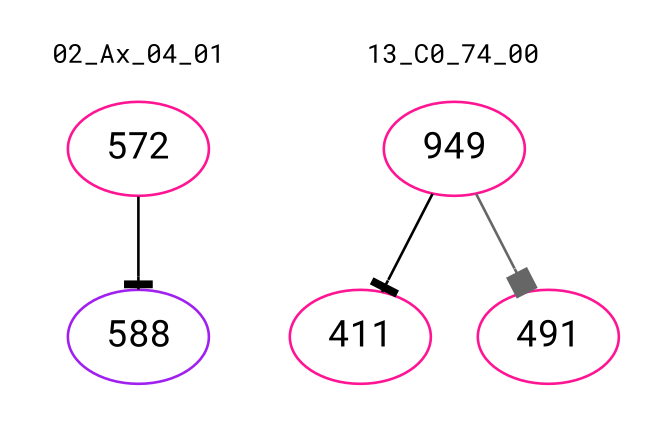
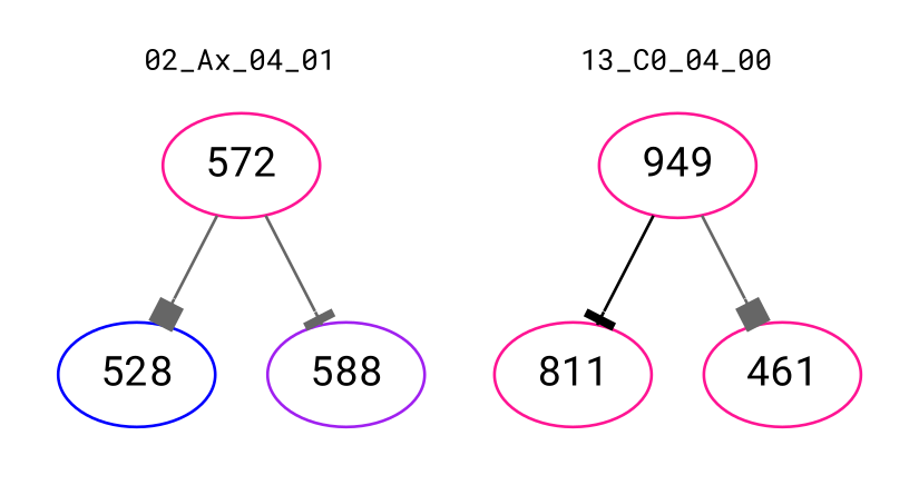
  digraph {
    fontname="Roboto Mono"
    node [color=deeppink fontname="Roboto Mono"]
    edge [arrowhead=box color=gray40 fontname="Roboto Mono"]
    n1 [label=572]
+   n2 [color=blue label=528]
    n3 [color=purple label=588]
    n4 [label=949]
-   n5 [label=411]
-   n6 [label=491]
+   n5 [label=811]
+   n6 [label=461]
    subgraph cluster_1 {
      color=white
      fontsize=10
      label="02_Ax_04_01"
      n1
+     n2
      n3
    }
    subgraph cluster_2 {
      color=white
      fontsize=10
-     label="13_C0_74_00"
+     label="13_C0_04_00"
      n4
      n5
      n6
    }
-   n1 -> n3 [arrowhead=tee color=black]
+   n1 -> n2
+   n1 -> n3 [arrowhead=tee]
    n4 -> n5 [arrowhead=tee color=black]
    n4 -> n6
  }
